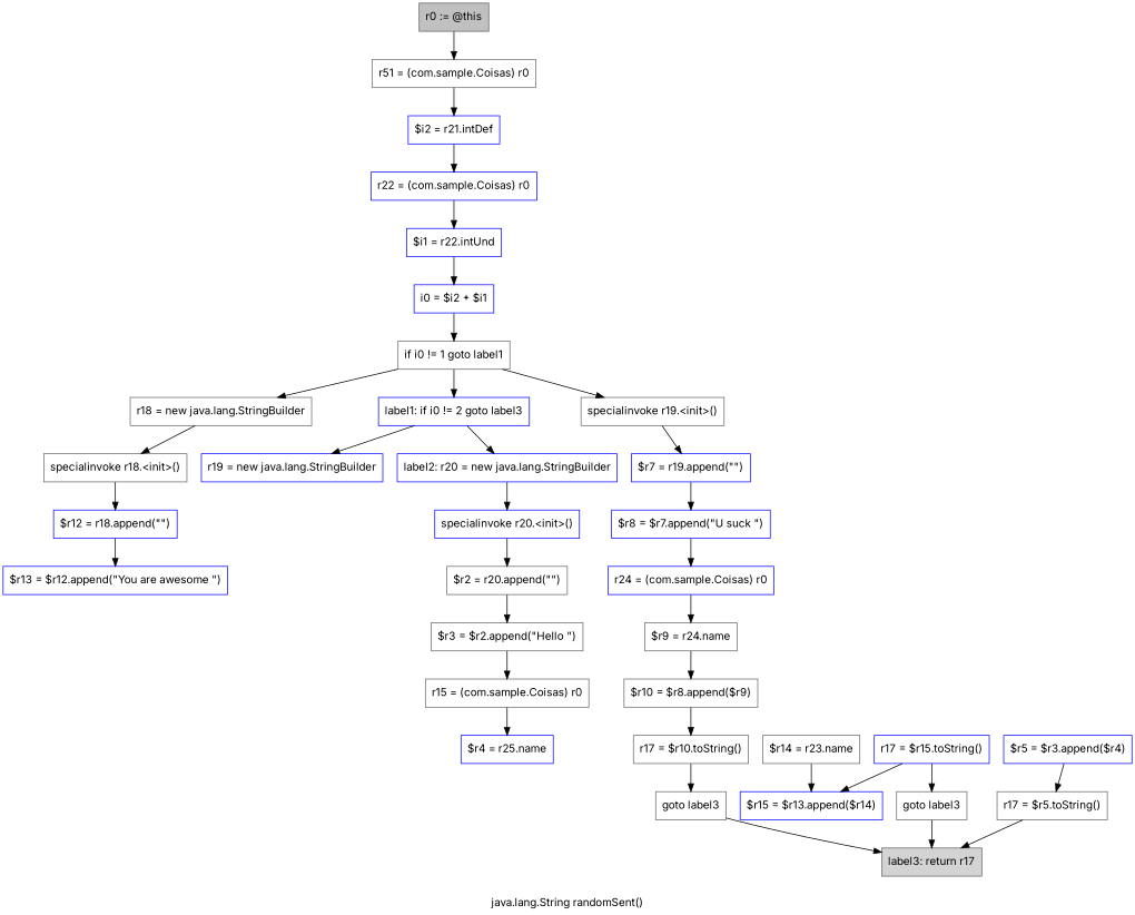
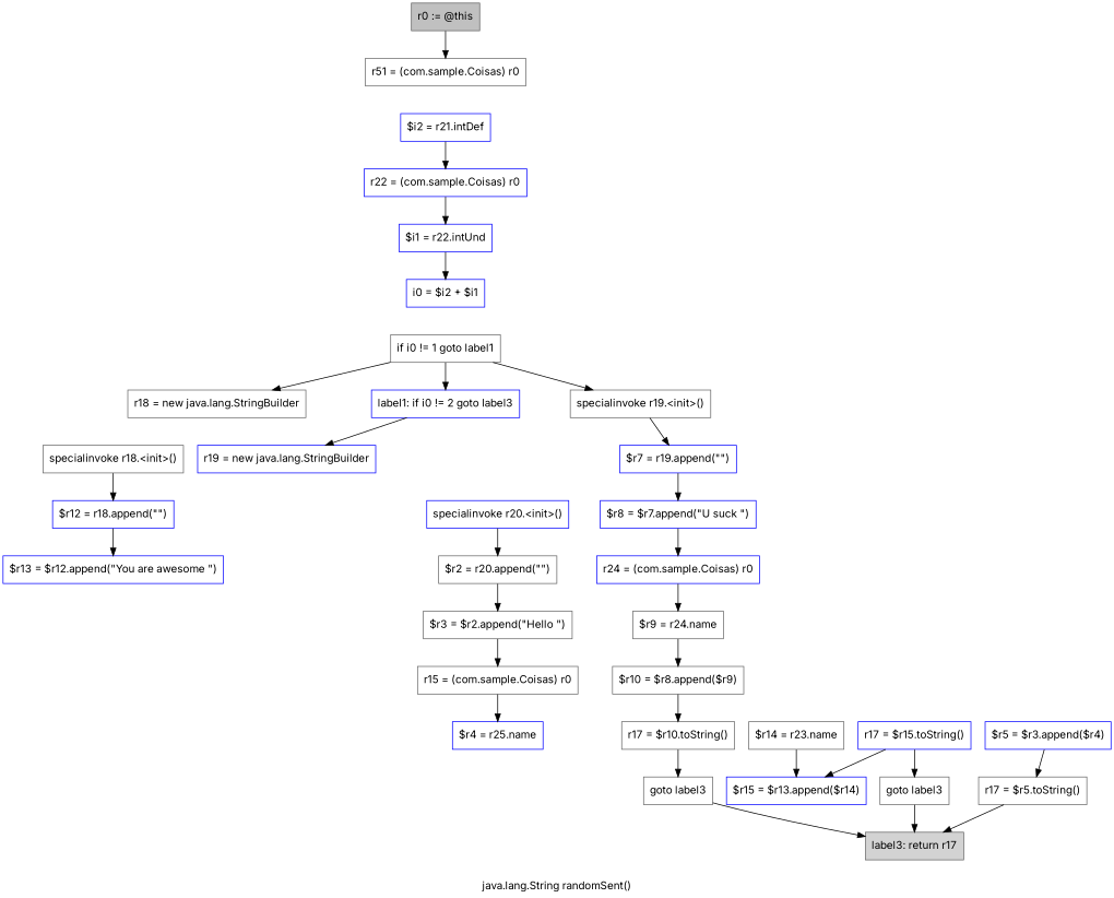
  digraph {
    fontname=Inter
    label="java.lang.String randomSent()"
    node [color=gray40 fontname=Inter shape=box]
    edge [fontname=Inter]
    n1 [fillcolor=gray label="r0 := @this" style=filled]
    n2 [label="r51 = (com.sample.Coisas) r0"]
    n3 [color=blue label="$i2 = r21.intDef"]
    n4 [color=blue label="r22 = (com.sample.Coisas) r0"]
    n5 [color=blue label="$i1 = r22.intUnd"]
    n6 [color=blue label="i0 = $i2 + $i1"]
    n7 [label="if i0 != 1 goto label1"]
    n8 [label="r18 = new java.lang.StringBuilder"]
    n9 [color=blue label="label1: if i0 != 2 goto label3"]
    n10 [label="specialinvoke r19.<init>()"]
    n11 [label="specialinvoke r18.<init>()"]
    n12 [color=blue label="r19 = new java.lang.StringBuilder"]
-   n13 [color=blue label="label2: r20 = new java.lang.StringBuilder"]
    n14 [color=blue label="$r12 = r18.append(\"\")"]
    n15 [color=blue label="specialinvoke r20.<init>()"]
    n16 [color=blue label="$r13 = $r12.append(\"You are awesome \")"]
    n17 [label="$r14 = r23.name"]
    n18 [color=blue label="$r15 = $r13.append($r14)"]
    n19 [color=blue label="r17 = $r15.toString()"]
    n20 [label="goto label3"]
    n21 [fillcolor=lightgray label="label3: return r17" style=filled]
    n22 [color=blue label="$r7 = r19.append(\"\")"]
    n23 [label="$r2 = r20.append(\"\")"]
    n24 [color=blue label="$r8 = $r7.append(\"U suck \")"]
    n25 [color=blue label="r24 = (com.sample.Coisas) r0"]
    n26 [label="$r9 = r24.name"]
    n27 [label="$r10 = $r8.append($r9)"]
    n28 [label="r17 = $r10.toString()"]
    n29 [label="goto label3"]
    n30 [label="$r3 = $r2.append(\"Hello \")"]
    n31 [label="r15 = (com.sample.Coisas) r0"]
    n32 [color=blue label="$r4 = r25.name"]
    n33 [color=blue label="$r5 = $r3.append($r4)"]
    n34 [label="r17 = $r5.toString()"]
    n1 -> n2
-   n2 -> n3
    n3 -> n4
    n4 -> n5
    n5 -> n6
-   n6 -> n7
    n7 -> n8
    n7 -> n9
    n7 -> n10
-   n8 -> n11
    n9 -> n12
-   n9 -> n13
    n10 -> n22
    n11 -> n14
-   n13 -> n15
    n14 -> n16
    n15 -> n23
    n17 -> n18
    n19 -> n18
    n19 -> n20
    n20 -> n21
    n22 -> n24
    n23 -> n30
    n24 -> n25
    n25 -> n26
    n26 -> n27
    n27 -> n28
    n28 -> n29
    n29 -> n21
    n30 -> n31
    n31 -> n32
    n33 -> n34
    n34 -> n21
  }
